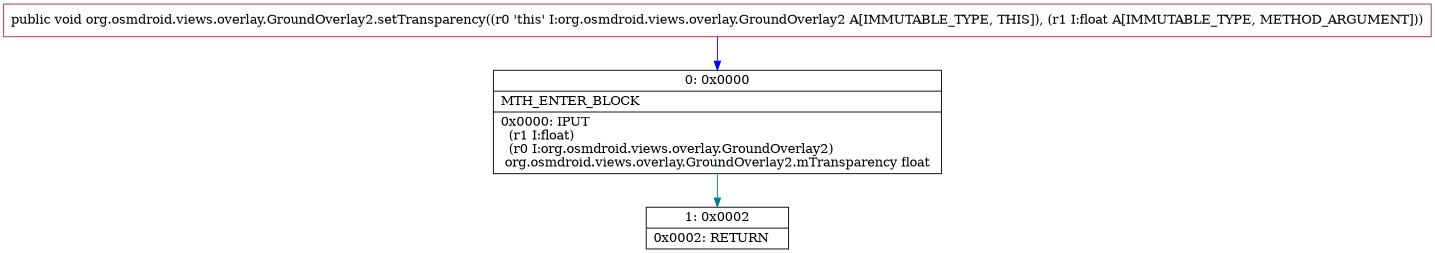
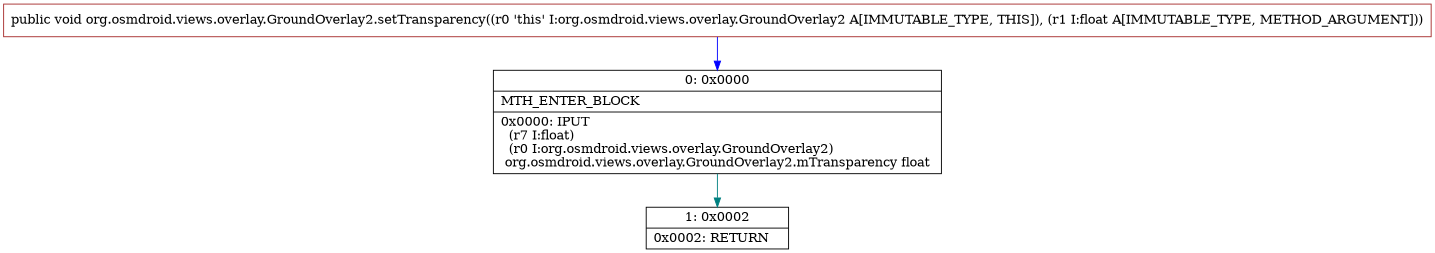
  digraph {
    node [shape=record color=black]
-   n1 [label="{0\:\ 0x0000|MTH_ENTER_BLOCK\l|0x0000: IPUT  \l  (r1 I:float)\l  (r0 I:org.osmdroid.views.overlay.GroundOverlay2)\l org.osmdroid.views.overlay.GroundOverlay2.mTransparency float \l}"]
+   n1 [label="{0\:\ 0x0000|MTH_ENTER_BLOCK\l|0x0000: IPUT  \l  (r7 I:float)\l  (r0 I:org.osmdroid.views.overlay.GroundOverlay2)\l org.osmdroid.views.overlay.GroundOverlay2.mTransparency float \l}"]
    n2 [label="{1\:\ 0x0002|0x0002: RETURN   \l}"]
    n3 [label="{public void org.osmdroid.views.overlay.GroundOverlay2.setTransparency((r0 'this' I:org.osmdroid.views.overlay.GroundOverlay2 A[IMMUTABLE_TYPE, THIS]), (r1 I:float A[IMMUTABLE_TYPE, METHOD_ARGUMENT])) }" color=brown]
    n1 -> n2 [color=teal]
    n3 -> n1 [color=blue]
  }
